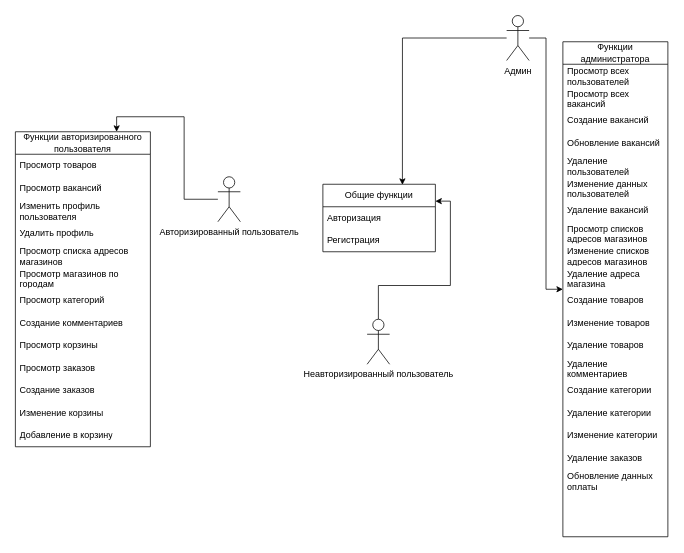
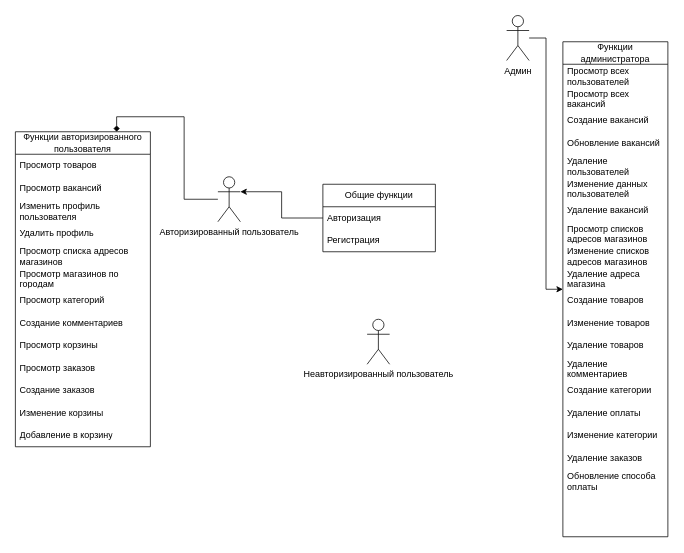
  <mxCell id="0" />
  <mxCell id="1" parent="0" />
- <mxCell id="2" style="edgeStyle=orthogonalEdgeStyle;rounded=0;orthogonalLoop=1;jettySize=auto;html=1;entryX=0.707;entryY=0.008;entryDx=0;entryDy=0;entryPerimeter=0;" edge="1" parent="1" source="4" target="6"><mxGeometry relative="1" as="geometry" /></mxCell>
  <mxCell id="3" style="edgeStyle=orthogonalEdgeStyle;rounded=0;orthogonalLoop=1;jettySize=auto;html=1;" edge="1" parent="1" source="4" target="25"><mxGeometry relative="1" as="geometry" /></mxCell>
  <mxCell id="4" value="Админ" style="shape=umlActor;verticalLabelPosition=bottom;verticalAlign=top;html=1;outlineConnect=0;" vertex="1" parent="1"><mxGeometry x="675" y="20" width="30" height="60" as="geometry" /></mxCell>
+ <mxCell id="5" style="edgeStyle=orthogonalEdgeStyle;rounded=0;orthogonalLoop=1;jettySize=auto;html=1;entryX=1;entryY=0.333;entryDx=0;entryDy=0;entryPerimeter=0;" edge="1" parent="1" source="6" target="24"><mxGeometry relative="1" as="geometry" /></mxCell>
  <mxCell id="6" value="Общие функции" style="swimlane;fontStyle=0;childLayout=stackLayout;horizontal=1;startSize=30;horizontalStack=0;resizeParent=1;resizeParentMax=0;resizeLast=0;collapsible=1;marginBottom=0;whiteSpace=wrap;html=1;" vertex="1" parent="1"><mxGeometry x="430" y="245" width="150" height="90" as="geometry" /></mxCell>
  <mxCell id="7" value="Авторизация" style="text;strokeColor=none;fillColor=none;align=left;verticalAlign=middle;spacingLeft=4;spacingRight=4;overflow=hidden;points=[[0,0.5],[1,0.5]];portConstraint=eastwest;rotatable=0;whiteSpace=wrap;html=1;" vertex="1" parent="6"><mxGeometry y="30" width="150" height="30" as="geometry" /></mxCell>
  <mxCell id="8" value="Регистрация" style="text;strokeColor=none;fillColor=none;align=left;verticalAlign=middle;spacingLeft=4;spacingRight=4;overflow=hidden;points=[[0,0.5],[1,0.5]];portConstraint=eastwest;rotatable=0;whiteSpace=wrap;html=1;" vertex="1" parent="6"><mxGeometry y="60" width="150" height="30" as="geometry" /></mxCell>
  <mxCell id="9" value="Функции авторизированного &lt;br&gt;пользователя" style="swimlane;fontStyle=0;childLayout=stackLayout;horizontal=1;startSize=30;horizontalStack=0;resizeParent=1;resizeParentMax=0;resizeLast=0;collapsible=1;marginBottom=0;whiteSpace=wrap;html=1;" vertex="1" parent="1"><mxGeometry x="20" y="175" width="180" height="420" as="geometry" /></mxCell>
  <mxCell id="10" value="Просмотр товаров" style="text;strokeColor=none;fillColor=none;align=left;verticalAlign=middle;spacingLeft=4;spacingRight=4;overflow=hidden;points=[[0,0.5],[1,0.5]];portConstraint=eastwest;rotatable=0;whiteSpace=wrap;html=1;" vertex="1" parent="9"><mxGeometry y="30" width="180" height="30" as="geometry" /></mxCell>
  <mxCell id="11" value="Просмотр вакансий&amp;nbsp;" style="text;strokeColor=none;fillColor=none;align=left;verticalAlign=middle;spacingLeft=4;spacingRight=4;overflow=hidden;points=[[0,0.5],[1,0.5]];portConstraint=eastwest;rotatable=0;whiteSpace=wrap;html=1;" vertex="1" parent="9"><mxGeometry y="60" width="180" height="30" as="geometry" /></mxCell>
  <mxCell id="12" value="Изменить профиль пользователя" style="text;strokeColor=none;fillColor=none;align=left;verticalAlign=middle;spacingLeft=4;spacingRight=4;overflow=hidden;points=[[0,0.5],[1,0.5]];portConstraint=eastwest;rotatable=0;whiteSpace=wrap;html=1;" vertex="1" parent="9"><mxGeometry y="90" width="180" height="30" as="geometry" /></mxCell>
  <mxCell id="13" value="Удалить профиль" style="text;strokeColor=none;fillColor=none;align=left;verticalAlign=middle;spacingLeft=4;spacingRight=4;overflow=hidden;points=[[0,0.5],[1,0.5]];portConstraint=eastwest;rotatable=0;whiteSpace=wrap;html=1;" vertex="1" parent="9"><mxGeometry y="120" width="180" height="30" as="geometry" /></mxCell>
  <mxCell id="14" value="Просмотр списка адресов магазинов" style="text;strokeColor=none;fillColor=none;align=left;verticalAlign=middle;spacingLeft=4;spacingRight=4;overflow=hidden;points=[[0,0.5],[1,0.5]];portConstraint=eastwest;rotatable=0;whiteSpace=wrap;html=1;" vertex="1" parent="9"><mxGeometry y="150" width="180" height="30" as="geometry" /></mxCell>
  <mxCell id="15" value="Просмотр магазинов по городам" style="text;strokeColor=none;fillColor=none;align=left;verticalAlign=middle;spacingLeft=4;spacingRight=4;overflow=hidden;points=[[0,0.5],[1,0.5]];portConstraint=eastwest;rotatable=0;whiteSpace=wrap;html=1;" vertex="1" parent="9"><mxGeometry y="180" width="180" height="30" as="geometry" /></mxCell>
  <mxCell id="16" value="Просмотр категорий" style="text;strokeColor=none;fillColor=none;align=left;verticalAlign=middle;spacingLeft=4;spacingRight=4;overflow=hidden;points=[[0,0.5],[1,0.5]];portConstraint=eastwest;rotatable=0;whiteSpace=wrap;html=1;" vertex="1" parent="9"><mxGeometry y="210" width="180" height="30" as="geometry" /></mxCell>
  <mxCell id="17" value="Создание комментариев" style="text;strokeColor=none;fillColor=none;align=left;verticalAlign=middle;spacingLeft=4;spacingRight=4;overflow=hidden;points=[[0,0.5],[1,0.5]];portConstraint=eastwest;rotatable=0;whiteSpace=wrap;html=1;" vertex="1" parent="9"><mxGeometry y="240" width="180" height="30" as="geometry" /></mxCell>
  <mxCell id="18" value="Просмотр корзины&amp;nbsp;" style="text;strokeColor=none;fillColor=none;align=left;verticalAlign=middle;spacingLeft=4;spacingRight=4;overflow=hidden;points=[[0,0.5],[1,0.5]];portConstraint=eastwest;rotatable=0;whiteSpace=wrap;html=1;" vertex="1" parent="9"><mxGeometry y="270" width="180" height="30" as="geometry" /></mxCell>
  <mxCell id="19" value="Просмотр заказов" style="text;strokeColor=none;fillColor=none;align=left;verticalAlign=middle;spacingLeft=4;spacingRight=4;overflow=hidden;points=[[0,0.5],[1,0.5]];portConstraint=eastwest;rotatable=0;whiteSpace=wrap;html=1;" vertex="1" parent="9"><mxGeometry y="300" width="180" height="30" as="geometry" /></mxCell>
  <mxCell id="20" value="Создание заказов" style="text;strokeColor=none;fillColor=none;align=left;verticalAlign=middle;spacingLeft=4;spacingRight=4;overflow=hidden;points=[[0,0.5],[1,0.5]];portConstraint=eastwest;rotatable=0;whiteSpace=wrap;html=1;" vertex="1" parent="9"><mxGeometry y="330" width="180" height="30" as="geometry" /></mxCell>
  <mxCell id="21" value="Изменение корзины" style="text;strokeColor=none;fillColor=none;align=left;verticalAlign=middle;spacingLeft=4;spacingRight=4;overflow=hidden;points=[[0,0.5],[1,0.5]];portConstraint=eastwest;rotatable=0;whiteSpace=wrap;html=1;" vertex="1" parent="9"><mxGeometry y="360" width="180" height="30" as="geometry" /></mxCell>
  <mxCell id="22" value="Добавление в корзину" style="text;strokeColor=none;fillColor=none;align=left;verticalAlign=middle;spacingLeft=4;spacingRight=4;overflow=hidden;points=[[0,0.5],[1,0.5]];portConstraint=eastwest;rotatable=0;whiteSpace=wrap;html=1;" vertex="1" parent="9"><mxGeometry y="390" width="180" height="30" as="geometry" /></mxCell>
- <mxCell id="23" style="edgeStyle=orthogonalEdgeStyle;rounded=0;orthogonalLoop=1;jettySize=auto;html=1;entryX=0.75;entryY=0;entryDx=0;entryDy=0;" edge="1" parent="1" source="24" target="9"><mxGeometry relative="1" as="geometry" /></mxCell>
+ <mxCell id="23" style="edgeStyle=orthogonalEdgeStyle;rounded=0;orthogonalLoop=1;jettySize=auto;html=1;entryX=0.75;entryY=0;entryDx=0;entryDy=0;endArrow=diamond;" edge="1" parent="1" source="24" target="9"><mxGeometry relative="1" as="geometry" /></mxCell>
  <mxCell id="24" value="Авторизированный пользователь" style="shape=umlActor;verticalLabelPosition=bottom;verticalAlign=top;html=1;outlineConnect=0;" vertex="1" parent="1"><mxGeometry x="290" y="235" width="30" height="60" as="geometry" /></mxCell>
  <mxCell id="25" value="Функции администратора" style="swimlane;fontStyle=0;childLayout=stackLayout;horizontal=1;startSize=30;horizontalStack=0;resizeParent=1;resizeParentMax=0;resizeLast=0;collapsible=1;marginBottom=0;whiteSpace=wrap;html=1;" vertex="1" parent="1"><mxGeometry x="750" y="55" width="140" height="660" as="geometry" /></mxCell>
  <mxCell id="26" value="Просмотр всех пользователей" style="text;strokeColor=none;fillColor=none;align=left;verticalAlign=middle;spacingLeft=4;spacingRight=4;overflow=hidden;points=[[0,0.5],[1,0.5]];portConstraint=eastwest;rotatable=0;whiteSpace=wrap;html=1;" vertex="1" parent="25"><mxGeometry y="30" width="140" height="30" as="geometry" /></mxCell>
  <mxCell id="27" value="Просмотр всех вакансий" style="text;strokeColor=none;fillColor=none;align=left;verticalAlign=middle;spacingLeft=4;spacingRight=4;overflow=hidden;points=[[0,0.5],[1,0.5]];portConstraint=eastwest;rotatable=0;whiteSpace=wrap;html=1;" vertex="1" parent="25"><mxGeometry y="60" width="140" height="30" as="geometry" /></mxCell>
  <mxCell id="28" value="Создание вакансий" style="text;strokeColor=none;fillColor=none;align=left;verticalAlign=middle;spacingLeft=4;spacingRight=4;overflow=hidden;points=[[0,0.5],[1,0.5]];portConstraint=eastwest;rotatable=0;whiteSpace=wrap;html=1;" vertex="1" parent="25"><mxGeometry y="90" width="140" height="30" as="geometry" /></mxCell>
  <mxCell id="29" value="Обновление вакансий" style="text;strokeColor=none;fillColor=none;align=left;verticalAlign=middle;spacingLeft=4;spacingRight=4;overflow=hidden;points=[[0,0.5],[1,0.5]];portConstraint=eastwest;rotatable=0;whiteSpace=wrap;html=1;" vertex="1" parent="25"><mxGeometry y="120" width="140" height="30" as="geometry" /></mxCell>
  <mxCell id="30" value="Удаление пользователей" style="text;strokeColor=none;fillColor=none;align=left;verticalAlign=middle;spacingLeft=4;spacingRight=4;overflow=hidden;points=[[0,0.5],[1,0.5]];portConstraint=eastwest;rotatable=0;whiteSpace=wrap;html=1;" vertex="1" parent="25"><mxGeometry y="150" width="140" height="30" as="geometry" /></mxCell>
  <mxCell id="31" value="Изменение данных пользователей" style="text;strokeColor=none;fillColor=none;align=left;verticalAlign=middle;spacingLeft=4;spacingRight=4;overflow=hidden;points=[[0,0.5],[1,0.5]];portConstraint=eastwest;rotatable=0;whiteSpace=wrap;html=1;" vertex="1" parent="25"><mxGeometry y="180" width="140" height="30" as="geometry" /></mxCell>
  <mxCell id="32" value="Удаление вакансий" style="text;strokeColor=none;fillColor=none;align=left;verticalAlign=middle;spacingLeft=4;spacingRight=4;overflow=hidden;points=[[0,0.5],[1,0.5]];portConstraint=eastwest;rotatable=0;whiteSpace=wrap;html=1;" vertex="1" parent="25"><mxGeometry y="210" width="140" height="30" as="geometry" /></mxCell>
  <mxCell id="33" value="Просмотр списков адресов магазинов" style="text;strokeColor=none;fillColor=none;align=left;verticalAlign=middle;spacingLeft=4;spacingRight=4;overflow=hidden;points=[[0,0.5],[1,0.5]];portConstraint=eastwest;rotatable=0;whiteSpace=wrap;html=1;" vertex="1" parent="25"><mxGeometry y="240" width="140" height="30" as="geometry" /></mxCell>
  <mxCell id="34" value="Изменение списков адресов магазинов" style="text;strokeColor=none;fillColor=none;align=left;verticalAlign=middle;spacingLeft=4;spacingRight=4;overflow=hidden;points=[[0,0.5],[1,0.5]];portConstraint=eastwest;rotatable=0;whiteSpace=wrap;html=1;" vertex="1" parent="25"><mxGeometry y="270" width="140" height="30" as="geometry" /></mxCell>
  <mxCell id="35" value="Удаление адреса магазина" style="text;strokeColor=none;fillColor=none;align=left;verticalAlign=middle;spacingLeft=4;spacingRight=4;overflow=hidden;points=[[0,0.5],[1,0.5]];portConstraint=eastwest;rotatable=0;whiteSpace=wrap;html=1;" vertex="1" parent="25"><mxGeometry y="300" width="140" height="30" as="geometry" /></mxCell>
  <mxCell id="36" value="Создание товаров" style="text;strokeColor=none;fillColor=none;align=left;verticalAlign=middle;spacingLeft=4;spacingRight=4;overflow=hidden;points=[[0,0.5],[1,0.5]];portConstraint=eastwest;rotatable=0;whiteSpace=wrap;html=1;" vertex="1" parent="25"><mxGeometry y="330" width="140" height="30" as="geometry" /></mxCell>
  <mxCell id="37" value="Изменение товаров" style="text;strokeColor=none;fillColor=none;align=left;verticalAlign=middle;spacingLeft=4;spacingRight=4;overflow=hidden;points=[[0,0.5],[1,0.5]];portConstraint=eastwest;rotatable=0;whiteSpace=wrap;html=1;" vertex="1" parent="25"><mxGeometry y="360" width="140" height="30" as="geometry" /></mxCell>
  <mxCell id="38" value="Удаление товаров" style="text;strokeColor=none;fillColor=none;align=left;verticalAlign=middle;spacingLeft=4;spacingRight=4;overflow=hidden;points=[[0,0.5],[1,0.5]];portConstraint=eastwest;rotatable=0;whiteSpace=wrap;html=1;" vertex="1" parent="25"><mxGeometry y="390" width="140" height="30" as="geometry" /></mxCell>
  <mxCell id="39" value="Удаление комментариев пользователей" style="text;strokeColor=none;fillColor=none;align=left;verticalAlign=middle;spacingLeft=4;spacingRight=4;overflow=hidden;points=[[0,0.5],[1,0.5]];portConstraint=eastwest;rotatable=0;whiteSpace=wrap;html=1;" vertex="1" parent="25"><mxGeometry y="420" width="140" height="30" as="geometry" /></mxCell>
  <mxCell id="40" value="Создание категории" style="text;strokeColor=none;fillColor=none;align=left;verticalAlign=middle;spacingLeft=4;spacingRight=4;overflow=hidden;points=[[0,0.5],[1,0.5]];portConstraint=eastwest;rotatable=0;whiteSpace=wrap;html=1;" vertex="1" parent="25"><mxGeometry y="450" width="140" height="30" as="geometry" /></mxCell>
- <mxCell id="41" value="Удаление категории" style="text;strokeColor=none;fillColor=none;align=left;verticalAlign=middle;spacingLeft=4;spacingRight=4;overflow=hidden;points=[[0,0.5],[1,0.5]];portConstraint=eastwest;rotatable=0;whiteSpace=wrap;html=1;" vertex="1" parent="25"><mxGeometry y="480" width="140" height="30" as="geometry" /></mxCell>
+ <mxCell id="41" value="Удаление оплаты" style="text;strokeColor=none;fillColor=none;align=left;verticalAlign=middle;spacingLeft=4;spacingRight=4;overflow=hidden;points=[[0,0.5],[1,0.5]];portConstraint=eastwest;rotatable=0;whiteSpace=wrap;html=1;" vertex="1" parent="25"><mxGeometry y="480" width="140" height="30" as="geometry" /></mxCell>
  <mxCell id="42" value="Изменение категории" style="text;strokeColor=none;fillColor=none;align=left;verticalAlign=middle;spacingLeft=4;spacingRight=4;overflow=hidden;points=[[0,0.5],[1,0.5]];portConstraint=eastwest;rotatable=0;whiteSpace=wrap;html=1;" vertex="1" parent="25"><mxGeometry y="510" width="140" height="30" as="geometry" /></mxCell>
  <mxCell id="43" value="Удаление заказов" style="text;strokeColor=none;fillColor=none;align=left;verticalAlign=middle;spacingLeft=4;spacingRight=4;overflow=hidden;points=[[0,0.5],[1,0.5]];portConstraint=eastwest;rotatable=0;whiteSpace=wrap;html=1;" vertex="1" parent="25"><mxGeometry y="540" width="140" height="30" as="geometry" /></mxCell>
- <mxCell id="44" value="Обновление данных оплаты" style="text;strokeColor=none;fillColor=none;align=left;verticalAlign=middle;spacingLeft=4;spacingRight=4;overflow=hidden;points=[[0,0.5],[1,0.5]];portConstraint=eastwest;rotatable=0;whiteSpace=wrap;html=1;" vertex="1" parent="25"><mxGeometry y="570" width="140" height="30" as="geometry" /></mxCell>
+ <mxCell id="44" value="Обновление способа оплаты" style="text;strokeColor=none;fillColor=none;align=left;verticalAlign=middle;spacingLeft=4;spacingRight=4;overflow=hidden;points=[[0,0.5],[1,0.5]];portConstraint=eastwest;rotatable=0;whiteSpace=wrap;html=1;" vertex="1" parent="25"><mxGeometry y="570" width="140" height="30" as="geometry" /></mxCell>
  <mxCell id="45" style="text;strokeColor=none;fillColor=none;align=left;verticalAlign=middle;spacingLeft=4;spacingRight=4;overflow=hidden;points=[[0,0.5],[1,0.5]];portConstraint=eastwest;rotatable=0;whiteSpace=wrap;html=1;" vertex="1" parent="25"><mxGeometry y="600" width="140" height="30" as="geometry" /></mxCell>
  <mxCell id="46" style="text;strokeColor=none;fillColor=none;align=left;verticalAlign=middle;spacingLeft=4;spacingRight=4;overflow=hidden;points=[[0,0.5],[1,0.5]];portConstraint=eastwest;rotatable=0;whiteSpace=wrap;html=1;" vertex="1" parent="25"><mxGeometry y="630" width="140" height="30" as="geometry" /></mxCell>
- <mxCell id="47" style="edgeStyle=orthogonalEdgeStyle;rounded=0;orthogonalLoop=1;jettySize=auto;html=1;entryX=1;entryY=0.25;entryDx=0;entryDy=0;" edge="1" parent="1" source="48" target="6"><mxGeometry relative="1" as="geometry" /></mxCell>
  <mxCell id="48" value="Неавторизированный пользователь" style="shape=umlActor;verticalLabelPosition=bottom;verticalAlign=top;html=1;outlineConnect=0;" vertex="1" parent="1"><mxGeometry x="489" y="425" width="30" height="60" as="geometry" /></mxCell>
